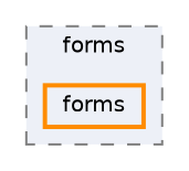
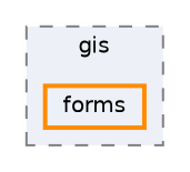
  digraph {
    compound=true
    n1 [color=darkorange fillcolor="#edf0f7" fontname=Helvetica fontsize=10 height=0.2 label=forms shape=box style="filled,bold" width=0.4]
    subgraph cluster_1 {
      bgcolor="#edf0f7"
      fontname=Helvetica
      fontsize=10
-     label=forms
+     label=gis
      pencolor=grey50
      style="filled,dashed"
      n1
    }
  }
